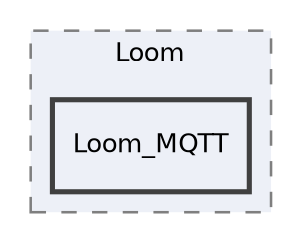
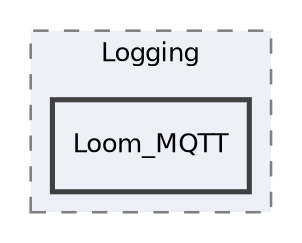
  digraph {
    compound=true
    n1 [color=grey25 fillcolor="#edf0f7" fontname=Helvetica fontsize=10 label=Loom_MQTT shape=box style="filled,bold,"]
    subgraph cluster_1 {
      bgcolor="#edf0f7"
      fontname=Helvetica
      fontsize=10
-     label=Loom
+     label=Logging
      pencolor=grey50
      style="filled,dashed,"
      n1
    }
  }
